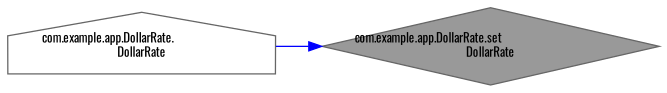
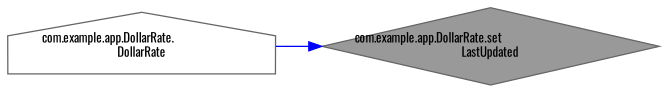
  digraph {
    rankdir=RL
    fontname=Oswald
    node [fontname=Oswald fontsize=10 style=filled]
-   n1 [color=gray40 fillcolor=grey60 fontcolor=black height=0.2 label="com.example.app.DollarRate.set\lDollarRate" shape=diamond width=0.4]
+   n1 [color=gray40 fillcolor=grey60 fontcolor=black height=0.2 label="com.example.app.DollarRate.set\lLastUpdated" shape=diamond width=0.4]
    n2 [color=grey40 fillcolor=white height=0.2 label="com.example.app.DollarRate.\lDollarRate" shape=house width=0.4]
    n1 -> n2 [color=blue dir=back fontname=Oswald fontsize=10 labelfontname=Helvetica labelfontsize=10 style=solid]
  }
